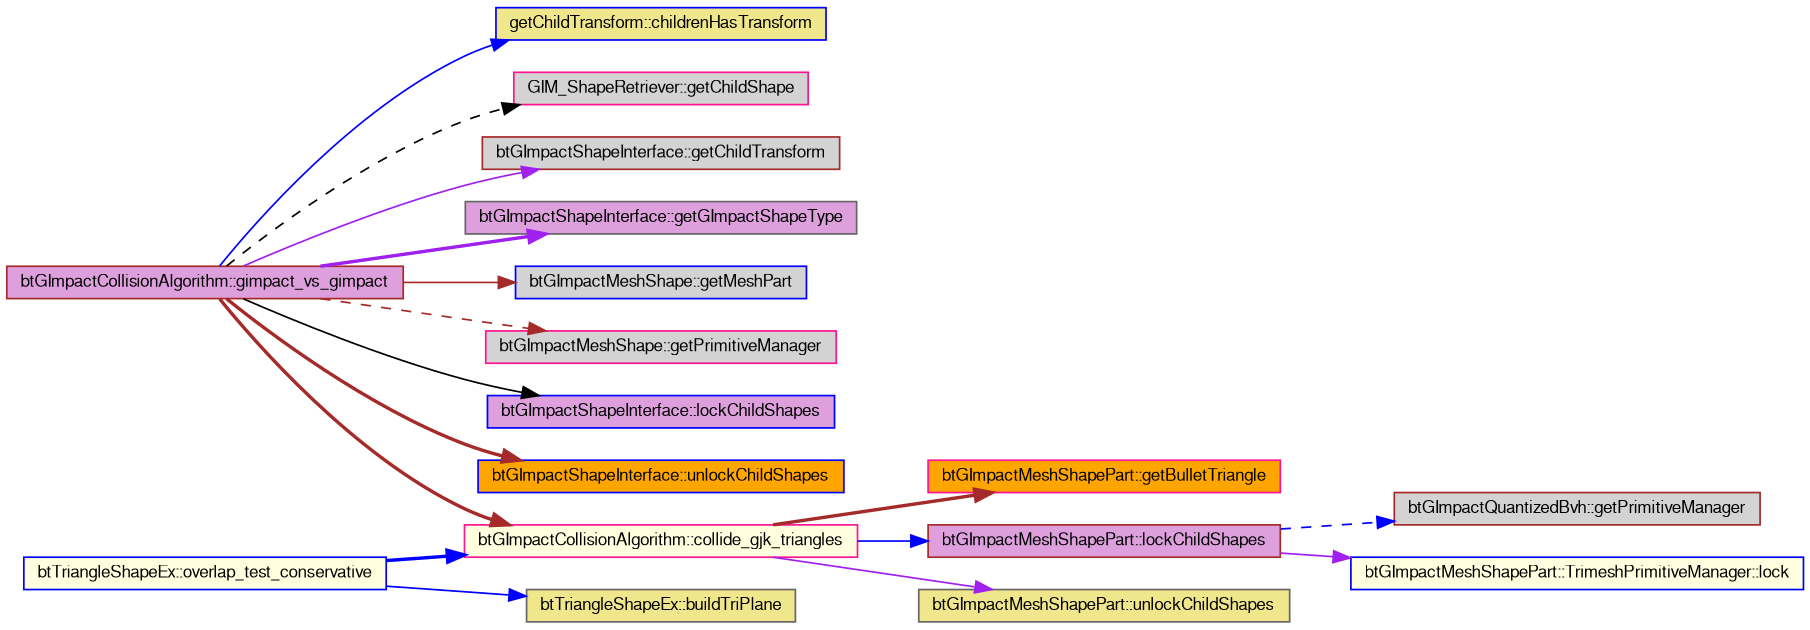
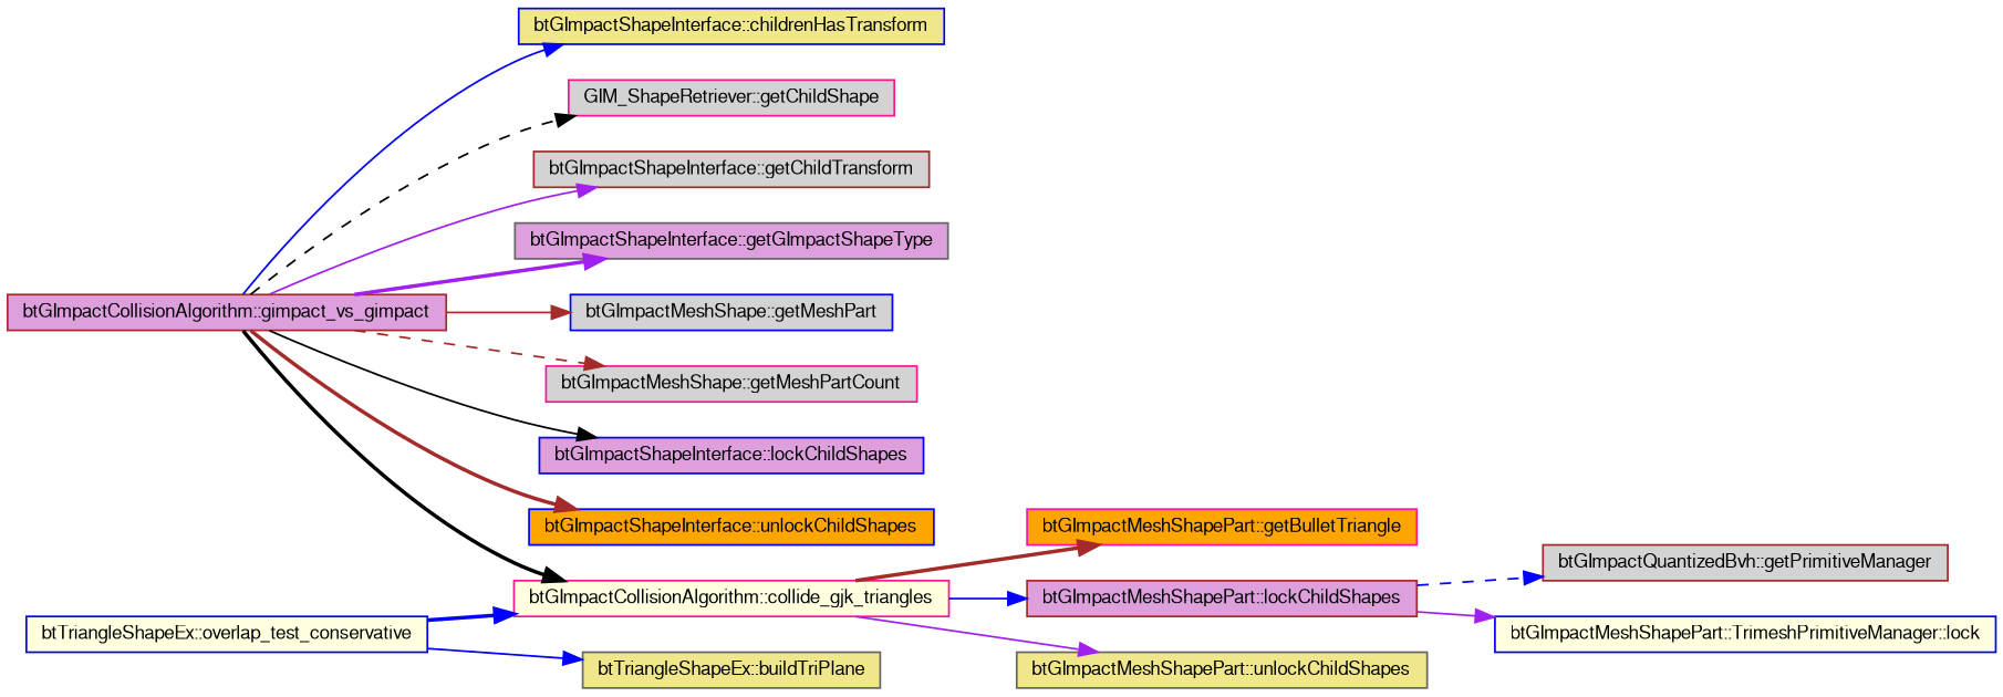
  digraph {
    rankdir=LR
    node [color=blue fillcolor=lightgrey fontname=FreeSans fontsize=10 shape=record style=filled]
    edge [color=blue fontname=FreeSans fontsize=10 labelfontname=FreeSans labelfontsize=10 style=solid]
    n1 [color=brown fillcolor=plum fontcolor=black height=0.2 label="btGImpactCollisionAlgorithm::gimpact_vs_gimpact" width=0.4]
-   n2 [fillcolor=khaki height=0.2 label="getChildTransform::childrenHasTransform" width=0.4]
+   n2 [fillcolor=khaki height=0.2 label="btGImpactShapeInterface::childrenHasTransform" width=0.4]
    n3 [color=deeppink fillcolor=lightyellow height=0.2 label="btGImpactCollisionAlgorithm::collide_gjk_triangles" width=0.4]
    n4 [color=deeppink height=0.2 label="GIM_ShapeRetriever::getChildShape" width=0.4]
    n5 [color=brown height=0.2 label="btGImpactShapeInterface::getChildTransform" width=0.4]
    n6 [color=gray40 fillcolor=plum height=0.2 label="btGImpactShapeInterface::getGImpactShapeType" width=0.4]
    n7 [height=0.2 label="btGImpactMeshShape::getMeshPart" width=0.4]
-   n8 [color=deeppink height=0.2 label="btGImpactMeshShape::getPrimitiveManager" width=0.4]
+   n8 [color=deeppink height=0.2 label="btGImpactMeshShape::getMeshPartCount" width=0.4]
    n9 [fillcolor=plum height=0.2 label="btGImpactShapeInterface::lockChildShapes" width=0.4]
    n10 [fillcolor=orange height=0.2 label="btGImpactShapeInterface::unlockChildShapes" width=0.4]
    n11 [color=deeppink fillcolor=orange height=0.2 label="btGImpactMeshShapePart::getBulletTriangle" width=0.4]
    n12 [color=brown fillcolor=plum height=0.2 label="btGImpactMeshShapePart::lockChildShapes" width=0.4]
    n13 [color=gray40 fillcolor=khaki height=0.2 label="btGImpactMeshShapePart::unlockChildShapes" width=0.4]
    n14 [color=brown height=0.2 label="btGImpactQuantizedBvh::getPrimitiveManager" width=0.4]
    n15 [fillcolor=lightyellow height=0.2 label="btGImpactMeshShapePart::TrimeshPrimitiveManager::lock" width=0.4]
    n16 [fillcolor=lightyellow height=0.2 label="btTriangleShapeEx::overlap_test_conservative" width=0.4]
    n17 [color=gray40 fillcolor=khaki height=0.2 label="btTriangleShapeEx::buildTriPlane" width=0.4]
    n1 -> n2
-   n1 -> n3 [color=brown style=bold]
+   n1 -> n3 [color=black style=bold]
    n1 -> n4 [color=black style=dashed]
    n1 -> n5 [color=purple]
    n1 -> n6 [color=purple style=bold]
    n1 -> n7 [color=brown]
    n1 -> n8 [color=brown style=dashed]
    n1 -> n9 [color=black]
    n1 -> n10 [color=brown style=bold]
    n3 -> n11 [color=brown style=bold]
    n3 -> n12
    n3 -> n13 [color=purple]
    n12 -> n14 [style=dashed]
    n12 -> n15 [color=purple]
    n16 -> n3 [style=bold]
    n16 -> n17
  }
